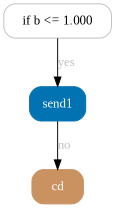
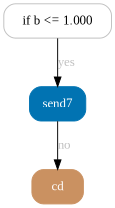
  digraph {
    fontname="Liberation Serif"
    node [fontname="Liberation Serif" shape=box style="filled, rounded" fontcolor=white]
    edge [fontcolor=gray fontname="Liberation Serif"]
    n1 [color=gray fillcolor=white height=0.5 label="if b <= 1.000" width=1.5694 fontcolor=""]
-   n2 [color="#0173b2" fillcolor="#0173b2" height=0.5 label=send1 width=0.81944]
+   n2 [color="#0173b2" fillcolor="#0173b2" height=0.5 label=send7 width=0.81944]
    n3 [color="#ca9161" fillcolor="#ca9161" height=0.5 label=cd width=0.75]
    n1 -> n2 [label=yes]
    n2 -> n3 [label=no]
  }
